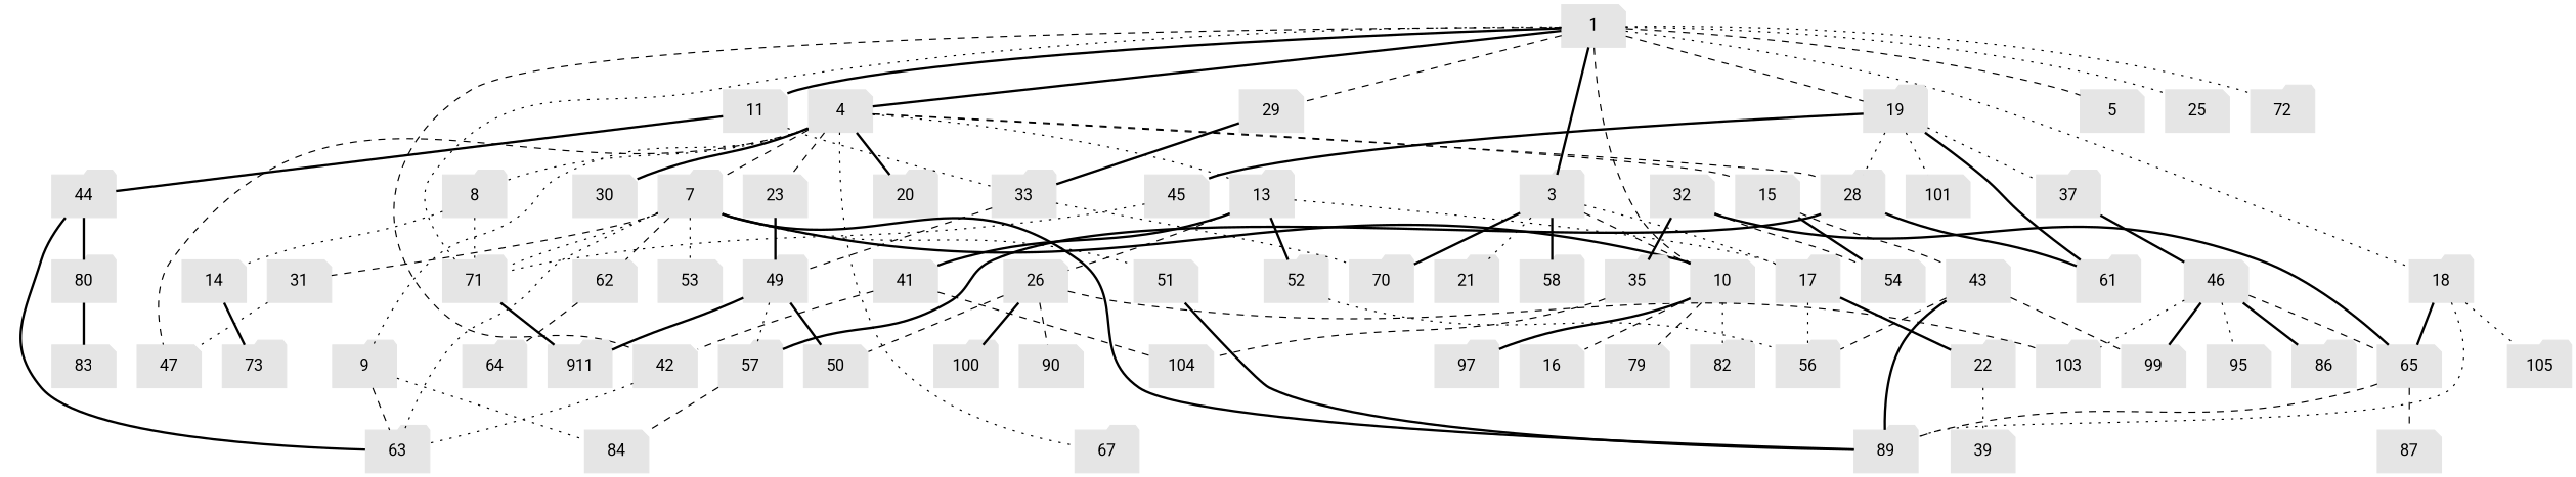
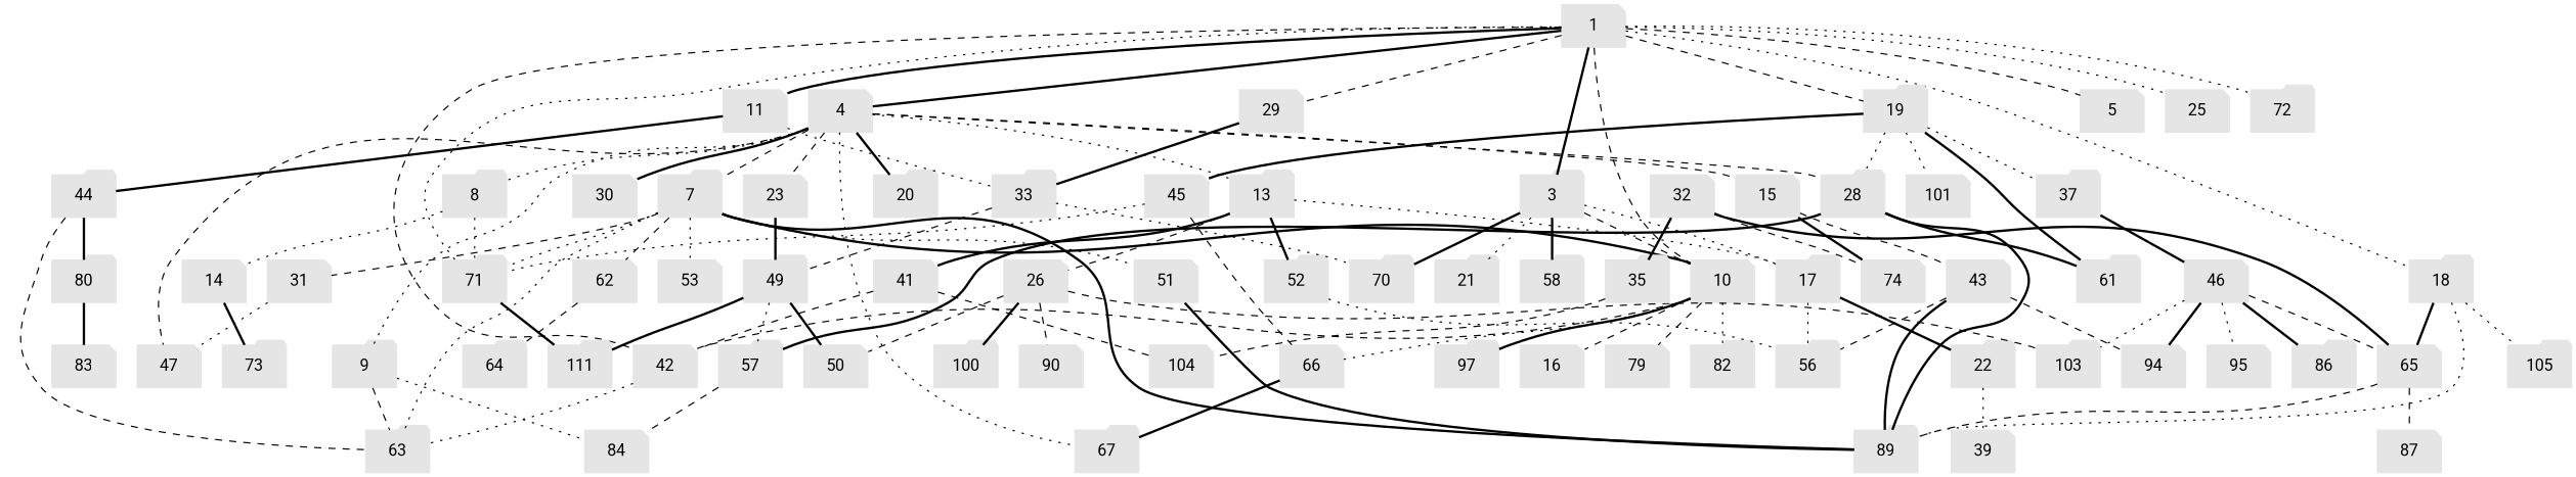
  graph {
    fontname=Roboto
    node [color=gray90 fontname=Roboto shape=note style=filled]
    edge [fontname=Roboto style=bold]
    1 [super="+2"]
    3 [shape=folder super="+60"]
    4 [super="+6"]
    5
    10 [super="+12"]
    11
    18 [shape=folder super="+55"]
    19 [shape=folder super="+34"]
    25 [super="+98"]
    29 [super="+91"]
    42 [super="+88"]
    71 [shape=folder super="+96"]
    72 [shape=folder]
    17 [shape=folder super="+24"]
    58 [shape=folder super="+109"]
    70 [shape=folder]
    21 [shape=folder]
    7 [shape=folder super="+27"]
    8 [shape=folder]
    9 [shape=folder]
    13 [shape=folder super="+38"]
    15
    20 [shape=folder]
    23
    28 [shape=folder super="+74"]
    30
    47 [super="+94"]
    67 [shape=folder super="+78"]
    16
+   66 [super="+102"]
    79
    82 [shape=folder]
    97 [shape=folder]
    33 [shape=folder super="+40"]
    44 [shape=folder super="+69"]
    89 [shape=folder super="+107"]
    65 [super="+85"]
    105 [shape=folder]
    37 [shape=folder]
    45
    61 [shape=folder]
    101
    63 [shape=folder super="+77"]
-   111 [shape=folder label=911]
+   111 [shape=folder]
    22 [shape=folder super="+68"]
    56 [shape=folder]
    31
    51
    53
    62
    14 [super="+36"]
    84
    26 [super="+81"]
    41
    52 [shape=folder super="+92"]
    43 [super="+75"]
-   54
+   54 [label=74]
    49 [shape=folder super="+76"]
    57 [shape=folder super="+106"]
    64 [shape=folder]
    73 [shape=folder]
    50 [super="+59"]
    80 [shape=folder]
    90
    100 [shape=folder]
    103 [shape=folder]
    104
-   99
+   99 [label=94]
    39
    32 [super="+110"]
    35 [shape=folder super="+48"]
    87
    46 [super="+93"]
    86 [shape=folder]
    95 [super="+108"]
    83
    1 -- 3
    1 -- 4
    1 -- 5 [style=dashed]
    1 -- 10 [style=dashed]
    1 -- 11
    1 -- 18 [style=dotted]
    1 -- 19 [style=dashed]
    1 -- 25 [style=dotted]
    1 -- 29 [style=dashed]
    1 -- 42 [style=dashed]
    1 -- 71 [style=dotted]
    1 -- 72 [style=dotted]
    3 -- 10 [style=dashed]
    3 -- 17 [style=dotted]
    3 -- 58
    3 -- 70
    3 -- 21 [style=dotted]
    4 -- 7 [style=dashed]
    4 -- 8 [style=dotted]
    4 -- 9 [style=dotted]
    4 -- 13 [style=dotted]
    4 -- 15 [style=dashed]
    4 -- 20
    4 -- 23 [style=dashed]
    4 -- 28 [style=dashed]
    4 -- 30
    4 -- 47 [style=dashed]
    4 -- 67 [style=dotted]
+   10 -- 42 [style=dashed]
    10 -- 16 [style=dashed]
+   10 -- 66 [style=dotted]
    10 -- 79 [style=dashed]
    10 -- 82 [style=dotted]
    10 -- 97
    11 -- 33 [style=dotted]
    11 -- 44
    18 -- 89 [style=dotted]
    18 -- 65
    18 -- 105 [style=dotted]
    19 -- 28 [style=dotted]
    19 -- 37 [style=dotted]
    19 -- 45
    19 -- 61
    19 -- 101 [style=dotted]
    29 -- 33
    42 -- 63 [style=dotted]
    71 -- 111
    17 -- 22
    17 -- 56 [style=dotted]
    7 -- 10
    7 -- 71 [style=dotted]
    7 -- 89
    7 -- 63 [style=dotted]
    7 -- 31 [style=dashed]
    7 -- 51 [style=dotted]
    7 -- 53 [style=dotted]
    7 -- 62 [style=dashed]
    8 -- 71 [style=dotted]
    8 -- 14 [style=dotted]
    9 -- 63 [style=dashed]
    9 -- 84 [style=dotted]
    13 -- 17 [style=dotted]
    13 -- 26 [style=dashed]
    13 -- 41
    13 -- 52
    15 -- 43 [style=dashed]
    15 -- 54
    23 -- 49
+   28 -- 89
    28 -- 61
    28 -- 57
+   66 -- 67
    33 -- 70 [style=dotted]
    33 -- 49 [style=dashed]
-   44 -- 63
+   44 -- 63 [style=dashed]
    44 -- 80
    65 -- 89 [style=dashed]
    65 -- 87 [style=dashed]
    37 -- 46
    45 -- 71 [style=dotted]
+   45 -- 66 [style=dashed]
    22 -- 39 [style=dotted]
    31 -- 47 [style=dotted]
    51 -- 89
    62 -- 64 [style=dashed]
    14 -- 73
    26 -- 50 [style=dashed]
    26 -- 90 [style=dashed]
    26 -- 100
    26 -- 103 [style=dashed]
    41 -- 42 [style=dashed]
    41 -- 104 [style=dashed]
    52 -- 56 [style=dotted]
    43 -- 89
    43 -- 56 [style=dashed]
    43 -- 99 [style=dashed]
    49 -- 111
    49 -- 57 [style=dotted]
    49 -- 50
    57 -- 84 [style=dashed]
    80 -- 83
    32 -- 65
    32 -- 54 [style=dashed]
    32 -- 35
    35 -- 104 [style=dashed]
    46 -- 65 [style=dashed]
    46 -- 103 [style=dotted]
    46 -- 99
    46 -- 86
    46 -- 95 [style=dotted]
  }
